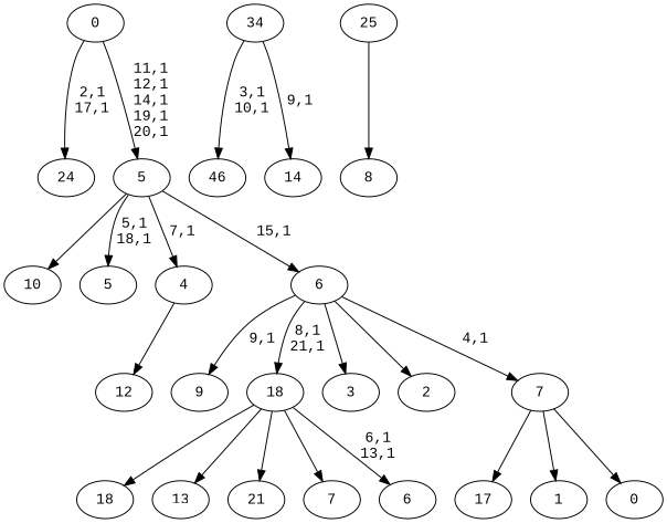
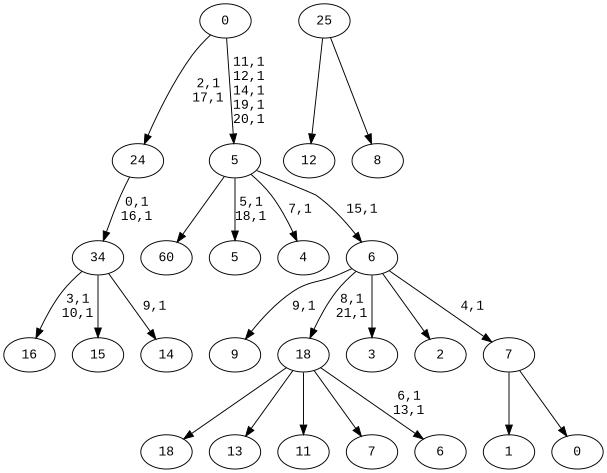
  digraph {
    fontname="Liberation Mono"
    node [fontname="Liberation Mono"]
    edge [fontname="Liberation Mono"]
    n1 [label=18]
-   n2 [label=17]
-   n3 [label=46]
+   n3 [label=16]
+   n4 [label=15]
    n5 [label=14]
    34
    n7 [label=13]
    n8 [label=12]
-   n9 [label=21]
-   n10 [label=10]
+   n9 [label=11]
+   n10 [label=60]
    n11 [label=9]
    n12 [label=8]
    25
    24
    n15 [label=7]
    n16 [label=6]
    18
    n18 [label=5]
    n19 [label=4]
    n20 [label=3]
    n21 [label=2]
    n22 [label=1]
    n23 [label=0]
    7
    6
    5
    0
    34 -> n3 [label="3,1\n10,1"]
+   34 -> n4
    34 -> n5 [label="9,1"]
-   n19 -> n8
+   25 -> n8
    25 -> n12
+   24 -> 34 [label="0,1\n16,1"]
    18 -> n1
    18 -> n7
    18 -> n9
    18 -> n15
    18 -> n16 [label="6,1\n13,1"]
-   7 -> n2
    7 -> n22
    7 -> n23
    6 -> n11 [label="9,1"]
    6 -> 18 [label="8,1\n21,1"]
    6 -> n20
    6 -> n21
    6 -> 7 [label="4,1"]
    5 -> n10
    5 -> n18 [label="5,1\n18,1"]
    5 -> n19 [label="7,1"]
    5 -> 6 [label="15,1"]
    0 -> 24 [label="2,1\n17,1"]
    0 -> 5 [label="11,1\n12,1\n14,1\n19,1\n20,1"]
  }
